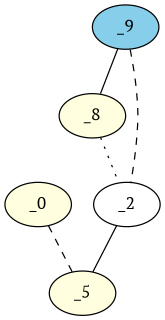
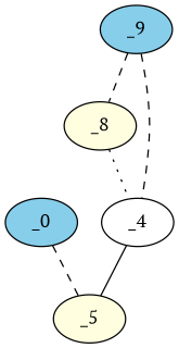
  graph {
    fontname="PT Serif"
    node [fillcolor=skyblue fontname="PT Serif" style=filled]
    edge [fontname="PT Serif" style=dashed]
-   _0 [fillcolor=lightyellow x=2.24529 y=2.85524]
+   _0 [x=2.24529 y=2.85524]
    _5 [fillcolor=lightyellow x=1.75263 y=2.142]
    n3 [label=_9 x=2.05037 y=0.483565]
    n4 [fillcolor=lightyellow label=_8 x=0.872657 y=0.559822]
-   _4 [fillcolor=white x=0.625695 y=1.39986 label=_2]
+   _4 [fillcolor=white x=0.625695 y=1.39986]
    _0 -- _5
-   n3 -- n4 [style=solid]
+   n3 -- n4
    n3 -- _4
    n4 -- _4 [style=dotted]
    _4 -- _5 [style=solid]
  }
